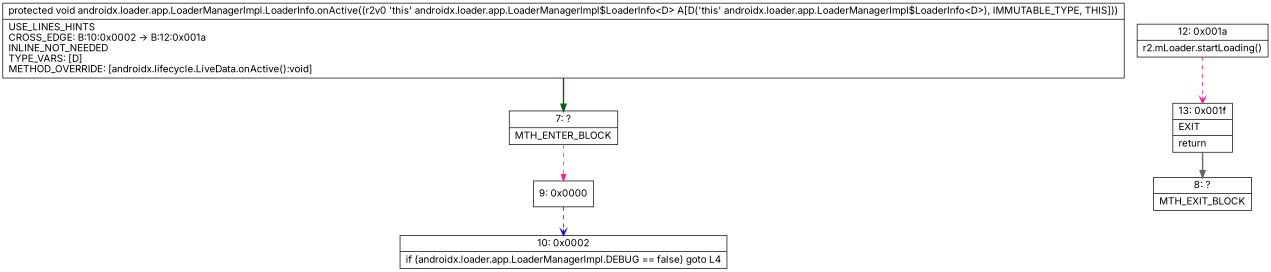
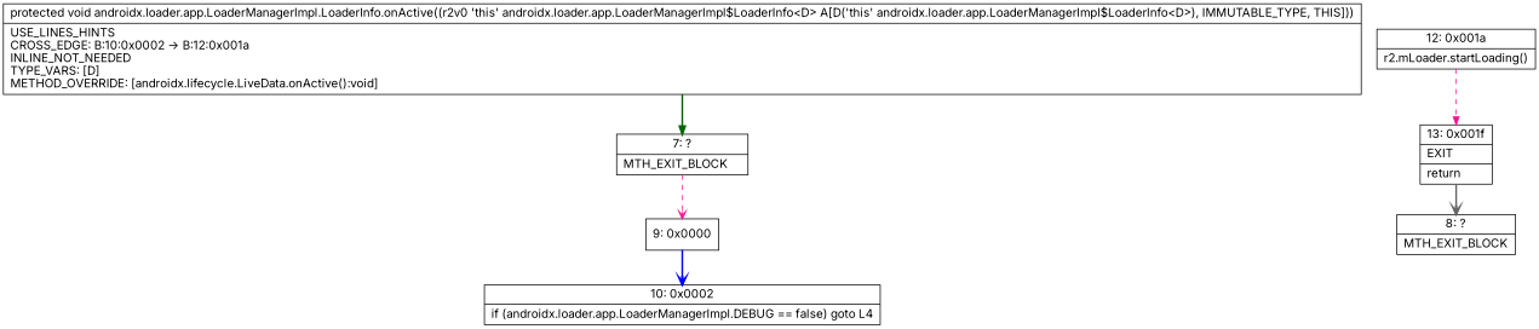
  digraph {
    fontname=Inter
    node [fontname=Inter shape=record]
    edge [arrowhead=normal color=deeppink fontname=Inter style=dashed]
-   n1 [label="{7\:\ ?|MTH_ENTER_BLOCK\l}"]
+   n1 [label="{7\:\ ?|MTH_EXIT_BLOCK\l}"]
    n2 [label="{9\:\ 0x0000}"]
    n3 [label="{10\:\ 0x0002|if (androidx.loader.app.LoaderManagerImpl.DEBUG == false) goto L4\l}"]
    n4 [label="{12\:\ 0x001a|r2.mLoader.startLoading()\l}"]
    n5 [label="{13\:\ 0x001f|EXIT\l|return\l}"]
    n6 [label="{8\:\ ?|MTH_EXIT_BLOCK\l}"]
    n7 [label="{protected void androidx.loader.app.LoaderManagerImpl.LoaderInfo.onActive((r2v0 'this' androidx.loader.app.LoaderManagerImpl$LoaderInfo\<D\> A[D('this' androidx.loader.app.LoaderManagerImpl$LoaderInfo\<D\>), IMMUTABLE_TYPE, THIS]))  | USE_LINES_HINTS\lCROSS_EDGE: B:10:0x0002 \-\> B:12:0x001a\lINLINE_NOT_NEEDED\lTYPE_VARS: [D]\lMETHOD_OVERRIDE: [androidx.lifecycle.LiveData.onActive():void]\l}"]
-   n1 -> n2
-   n2 -> n3 [arrowhead=vee color=blue]
-   n4 -> n5 [arrowhead=vee]
-   n5 -> n6 [color=gray40 style=bold]
+   n1 -> n2 [arrowhead=vee]
+   n2 -> n3 [arrowhead=vee color=blue style=bold]
+   n4 -> n5
+   n5 -> n6 [arrowhead=vee color=gray40 style=bold]
    n7 -> n1 [color=darkgreen style=bold]
  }
